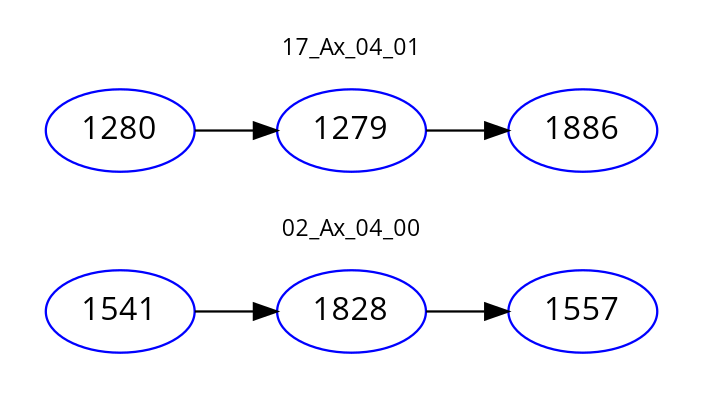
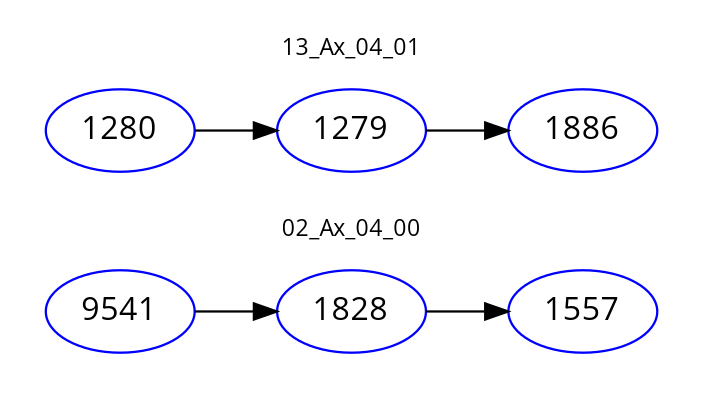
  digraph {
    fontname="Open Sans"
    rankdir=LR
    node [color=blue fontname="Open Sans"]
    edge [color=black fontname="Open Sans"]
-   n1 [label=1541]
+   n1 [label=9541]
    n2 [label=1828]
    n3 [label=1557]
    n4 [label=1280]
    n5 [label=1279]
    n6 [label=1886]
    subgraph cluster_1 {
      color=white
      fontsize=10
      label="02_Ax_04_00"
      n1
      n2
      n3
    }
    subgraph cluster_2 {
      color=white
      fontsize=10
-     label="17_Ax_04_01"
+     label="13_Ax_04_01"
      n4
      n5
      n6
    }
    n1 -> n2
    n2 -> n3
    n4 -> n5
    n5 -> n6
  }
